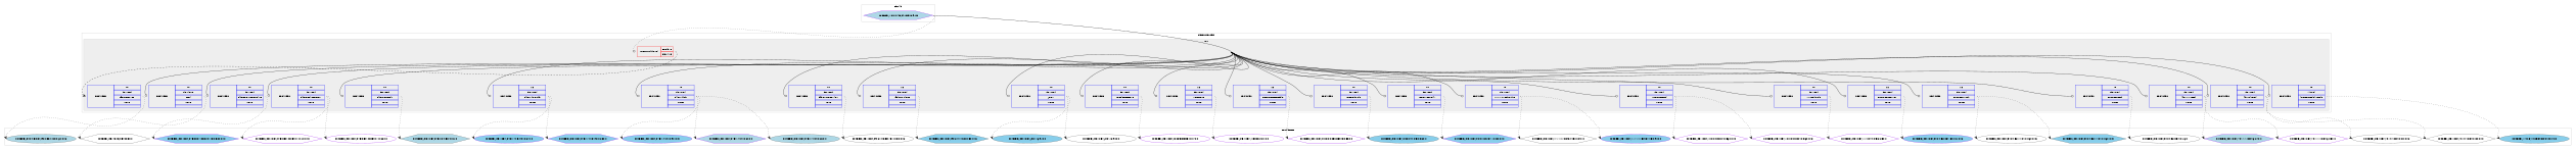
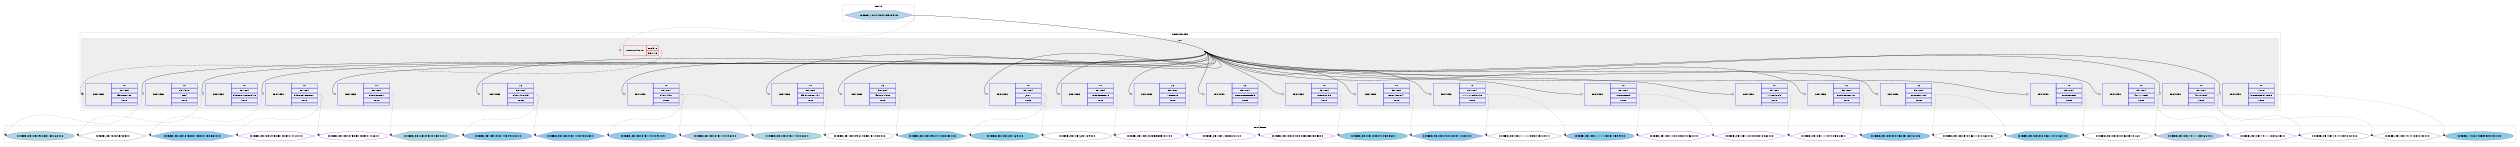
  digraph {
    compound=true
    concentrate=true
    fontname=Helvetica
    fontsize=10
    newrank=true
    rankdir=TB
    ranksep=1.5
    node [color=blue fontname=Helvetica fontsize=10 shape=none style=filled]
    edge [arrowhead=vee headport=w style=dotted tailport=e weight=100]
    n1 [color=purple fillcolor=lightblue label="portage://x11-misc/shutter-0.94.3" shape=hexagon width=4]
    n2 [label=<<TABLE BORDER="0" CELLBORDER="1" CELLSPACING="0" CELLPADDING="4" WIDTH="220"><TR><TD ROWSPAN="6" CELLPADDING="30">pack_dep</TD></TR><TR><TD WIDTH="110">no</TD></TR><TR><TD>dev-perl</TD></TR><TR><TD>Goo-Canvas</TD></TR><TR><TD>none</TD></TR><TR><TD></TD></TR></TABLE>> style=""]
    n3 [color=red label=<<TABLE BORDER="0" CELLBORDER="1" CELLSPACING="0" CELLPADDING="4"><TR><TD ROWSPAN="3" CELLPADDING="10">use_conditional</TD></TR><TR><TD>positive</TD></TR><TR><TD>drawing</TD></TR></TABLE>> style=""]
    n4 [label=<<TABLE BORDER="0" CELLBORDER="1" CELLSPACING="0" CELLPADDING="4" WIDTH="220"><TR><TD ROWSPAN="6" CELLPADDING="30">pack_dep</TD></TR><TR><TD WIDTH="110">no</TD></TR><TR><TD>dev-lang</TD></TR><TR><TD>perl</TD></TR><TR><TD>none</TD></TR><TR><TD></TD></TR></TABLE>> style=""]
    n5 [label=<<TABLE BORDER="0" CELLBORDER="1" CELLSPACING="0" CELLPADDING="4" WIDTH="220"><TR><TD ROWSPAN="6" CELLPADDING="30">pack_dep</TD></TR><TR><TD WIDTH="110">no</TD></TR><TR><TD>dev-perl</TD></TR><TR><TD>File-Copy-Recursive</TD></TR><TR><TD>none</TD></TR><TR><TD></TD></TR></TABLE>> style=""]
    n6 [label=<<TABLE BORDER="0" CELLBORDER="1" CELLSPACING="0" CELLPADDING="4" WIDTH="220"><TR><TD ROWSPAN="6" CELLPADDING="30">pack_dep</TD></TR><TR><TD WIDTH="110">no</TD></TR><TR><TD>dev-perl</TD></TR><TR><TD>File-DesktopEntry</TD></TR><TR><TD>none</TD></TR><TR><TD></TD></TR></TABLE>> style=""]
    n7 [label=<<TABLE BORDER="0" CELLBORDER="1" CELLSPACING="0" CELLPADDING="4" WIDTH="220"><TR><TD ROWSPAN="6" CELLPADDING="30">pack_dep</TD></TR><TR><TD WIDTH="110">no</TD></TR><TR><TD>dev-perl</TD></TR><TR><TD>File-HomeDir</TD></TR><TR><TD>none</TD></TR><TR><TD></TD></TR></TABLE>> style=""]
    n8 [label=<<TABLE BORDER="0" CELLBORDER="1" CELLSPACING="0" CELLPADDING="4" WIDTH="220"><TR><TD ROWSPAN="6" CELLPADDING="30">pack_dep</TD></TR><TR><TD WIDTH="110">no</TD></TR><TR><TD>dev-perl</TD></TR><TR><TD>File-MimeInfo</TD></TR><TR><TD>none</TD></TR><TR><TD></TD></TR></TABLE>> style=""]
    n9 [label=<<TABLE BORDER="0" CELLBORDER="1" CELLSPACING="0" CELLPADDING="4" WIDTH="220"><TR><TD ROWSPAN="6" CELLPADDING="30">pack_dep</TD></TR><TR><TD WIDTH="110">no</TD></TR><TR><TD>dev-perl</TD></TR><TR><TD>File-Which</TD></TR><TR><TD>none</TD></TR><TR><TD></TD></TR></TABLE>> style=""]
    n10 [label=<<TABLE BORDER="0" CELLBORDER="1" CELLSPACING="0" CELLPADDING="4" WIDTH="220"><TR><TD ROWSPAN="6" CELLPADDING="30">pack_dep</TD></TR><TR><TD WIDTH="110">no</TD></TR><TR><TD>dev-perl</TD></TR><TR><TD>Gtk2-ImageView</TD></TR><TR><TD>none</TD></TR><TR><TD></TD></TR></TABLE>> style=""]
    n11 [label=<<TABLE BORDER="0" CELLBORDER="1" CELLSPACING="0" CELLPADDING="4" WIDTH="220"><TR><TD ROWSPAN="6" CELLPADDING="30">pack_dep</TD></TR><TR><TD WIDTH="110">no</TD></TR><TR><TD>dev-perl</TD></TR><TR><TD>Gtk2-Unique</TD></TR><TR><TD>none</TD></TR><TR><TD></TD></TR></TABLE>> style=""]
    n12 [label=<<TABLE BORDER="0" CELLBORDER="1" CELLSPACING="0" CELLPADDING="4" WIDTH="220"><TR><TD ROWSPAN="6" CELLPADDING="30">pack_dep</TD></TR><TR><TD WIDTH="110">no</TD></TR><TR><TD>dev-perl</TD></TR><TR><TD>JSON</TD></TR><TR><TD>none</TD></TR><TR><TD></TD></TR></TABLE>> style=""]
    n13 [label=<<TABLE BORDER="0" CELLBORDER="1" CELLSPACING="0" CELLPADDING="4" WIDTH="220"><TR><TD ROWSPAN="6" CELLPADDING="30">pack_dep</TD></TR><TR><TD WIDTH="110">no</TD></TR><TR><TD>dev-perl</TD></TR><TR><TD>Locale-gettext</TD></TR><TR><TD>none</TD></TR><TR><TD></TD></TR></TABLE>> style=""]
    n14 [label=<<TABLE BORDER="0" CELLBORDER="1" CELLSPACING="0" CELLPADDING="4" WIDTH="220"><TR><TD ROWSPAN="6" CELLPADDING="30">pack_dep</TD></TR><TR><TD WIDTH="110">no</TD></TR><TR><TD>dev-perl</TD></TR><TR><TD>Net-DBus</TD></TR><TR><TD>none</TD></TR><TR><TD></TD></TR></TABLE>> style=""]
    n15 [label=<<TABLE BORDER="0" CELLBORDER="1" CELLSPACING="0" CELLPADDING="4" WIDTH="220"><TR><TD ROWSPAN="6" CELLPADDING="30">pack_dep</TD></TR><TR><TD WIDTH="110">no</TD></TR><TR><TD>dev-perl</TD></TR><TR><TD>Proc-ProcessTable</TD></TR><TR><TD>none</TD></TR><TR><TD></TD></TR></TABLE>> style=""]
    n16 [label=<<TABLE BORDER="0" CELLBORDER="1" CELLSPACING="0" CELLPADDING="4" WIDTH="220"><TR><TD ROWSPAN="6" CELLPADDING="30">pack_dep</TD></TR><TR><TD WIDTH="110">no</TD></TR><TR><TD>dev-perl</TD></TR><TR><TD>Proc-Simple</TD></TR><TR><TD>none</TD></TR><TR><TD></TD></TR></TABLE>> style=""]
    n17 [label=<<TABLE BORDER="0" CELLBORDER="1" CELLSPACING="0" CELLPADDING="4" WIDTH="220"><TR><TD ROWSPAN="6" CELLPADDING="30">pack_dep</TD></TR><TR><TD WIDTH="110">no</TD></TR><TR><TD>dev-perl</TD></TR><TR><TD>Sort-Naturally</TD></TR><TR><TD>none</TD></TR><TR><TD></TD></TR></TABLE>> style=""]
    n18 [label=<<TABLE BORDER="0" CELLBORDER="1" CELLSPACING="0" CELLPADDING="4" WIDTH="220"><TR><TD ROWSPAN="6" CELLPADDING="30">pack_dep</TD></TR><TR><TD WIDTH="110">no</TD></TR><TR><TD>dev-perl</TD></TR><TR><TD>WWW-Mechanize</TD></TR><TR><TD>none</TD></TR><TR><TD></TD></TR></TABLE>> style=""]
    n19 [label=<<TABLE BORDER="0" CELLBORDER="1" CELLSPACING="0" CELLPADDING="4" WIDTH="220"><TR><TD ROWSPAN="6" CELLPADDING="30">pack_dep</TD></TR><TR><TD WIDTH="110">no</TD></TR><TR><TD>dev-perl</TD></TR><TR><TD>X11-Protocol</TD></TR><TR><TD>none</TD></TR><TR><TD></TD></TR></TABLE>> style=""]
    n20 [label=<<TABLE BORDER="0" CELLBORDER="1" CELLSPACING="0" CELLPADDING="4" WIDTH="220"><TR><TD ROWSPAN="6" CELLPADDING="30">pack_dep</TD></TR><TR><TD WIDTH="110">no</TD></TR><TR><TD>dev-perl</TD></TR><TR><TD>XML-Simple</TD></TR><TR><TD>none</TD></TR><TR><TD></TD></TR></TABLE>> style=""]
    n21 [label=<<TABLE BORDER="0" CELLBORDER="1" CELLSPACING="0" CELLPADDING="4" WIDTH="220"><TR><TD ROWSPAN="6" CELLPADDING="30">pack_dep</TD></TR><TR><TD WIDTH="110">no</TD></TR><TR><TD>dev-perl</TD></TR><TR><TD>gnome2-canvas</TD></TR><TR><TD>none</TD></TR><TR><TD></TD></TR></TABLE>> style=""]
    n22 [label=<<TABLE BORDER="0" CELLBORDER="1" CELLSPACING="0" CELLPADDING="4" WIDTH="220"><TR><TD ROWSPAN="6" CELLPADDING="30">pack_dep</TD></TR><TR><TD WIDTH="110">no</TD></TR><TR><TD>dev-perl</TD></TR><TR><TD>gnome2-wnck</TD></TR><TR><TD>none</TD></TR><TR><TD></TD></TR></TABLE>> style=""]
    n23 [label=<<TABLE BORDER="0" CELLBORDER="1" CELLSPACING="0" CELLPADDING="4" WIDTH="220"><TR><TD ROWSPAN="6" CELLPADDING="30">pack_dep</TD></TR><TR><TD WIDTH="110">no</TD></TR><TR><TD>dev-perl</TD></TR><TR><TD>gnome2-perl</TD></TR><TR><TD>none</TD></TR><TR><TD></TD></TR></TABLE>> style=""]
    n24 [label=<<TABLE BORDER="0" CELLBORDER="1" CELLSPACING="0" CELLPADDING="4" WIDTH="220"><TR><TD ROWSPAN="6" CELLPADDING="30">pack_dep</TD></TR><TR><TD WIDTH="110">no</TD></TR><TR><TD>dev-perl</TD></TR><TR><TD>libwww-perl</TD></TR><TR><TD>none</TD></TR><TR><TD></TD></TR></TABLE>> style=""]
    n25 [label=<<TABLE BORDER="0" CELLBORDER="1" CELLSPACING="0" CELLPADDING="4" WIDTH="220"><TR><TD ROWSPAN="6" CELLPADDING="30">pack_dep</TD></TR><TR><TD WIDTH="110">no</TD></TR><TR><TD>dev-perl</TD></TR><TR><TD>libxml-perl</TD></TR><TR><TD>none</TD></TR><TR><TD></TD></TR></TABLE>> style=""]
    n26 [label=<<TABLE BORDER="0" CELLBORDER="1" CELLSPACING="0" CELLPADDING="4" WIDTH="220"><TR><TD ROWSPAN="6" CELLPADDING="30">pack_dep</TD></TR><TR><TD WIDTH="110">no</TD></TR><TR><TD>virtual</TD></TR><TR><TD>imagemagick-tools</TD></TR><TR><TD>none</TD></TR><TR><TD></TD></TR></TABLE>> style=""]
-   n27 [color=gray40 fillcolor=lightblue label="portage://gnome-perl/Goo-Canvas-0.60.0-r2" shape=ellipse width=4]
+   n27 [color=gray40 fillcolor=lightblue label="portage://dev-perl/Goo-Canvas-0.60.0-r2" shape=ellipse width=4]
    n28 [color=gray40 fillcolor=white label="portage://dev-lang/perl-5.30.1" shape=hexagon width=4]
    n29 [color=purple fillcolor=skyblue label="portage://dev-perl/File-Copy-Recursive-0.380.0-r1" shape=hexagon width=4]
    n30 [color=purple fillcolor=white label="portage://dev-perl/File-DesktopEntry-0.40.0-r1" shape=hexagon width=4]
    n31 [color=purple fillcolor=white label="portage://dev-perl/File-DesktopEntry-0.220.0" shape=ellipse width=4]
    n32 [color=gray40 fillcolor=lightblue label="portage://dev-perl/File-HomeDir-1.2.0" shape=hexagon width=4]
    n33 [color=purple fillcolor=skyblue label="portage://dev-perl/File-MimeInfo-0.280.0" shape=hexagon width=4]
    n34 [color=purple fillcolor=skyblue label="portage://dev-perl/File-MimeInfo-0.270.0" shape=ellipse width=4]
    n35 [color=purple fillcolor=skyblue label="portage://dev-perl/File-Which-1.90.0-r1" shape=ellipse width=4]
    n36 [color=gray40 fillcolor=lightblue label="portage://dev-perl/File-Which-1.220.0" shape=ellipse width=4]
    n37 [color=purple fillcolor=lightblue label="portage://dev-perl/File-Which-1.210.0" shape=hexagon width=4]
    n38 [color=gray40 fillcolor=white label="portage://dev-perl/Gtk2-ImageView-0.50.0-r2" shape=ellipse width=4]
    n39 [color=gray40 fillcolor=skyblue label="portage://dev-perl/Gtk2-Unique-0.50.0-r2" shape=hexagon width=4]
    n40 [color=gray40 fillcolor=skyblue label="portage://dev-perl/JSON-6.940.0" shape=ellipse width=4]
    n41 [color=gray40 fillcolor=white label="portage://dev-perl/JSON-2.900.0" shape=ellipse width=4]
    n42 [color=purple fillcolor=white label="portage://dev-perl/Locale-gettext-1.70.0" shape=ellipse width=4]
    n43 [color=purple fillcolor=white label="portage://dev-perl/Net-DBus-1.1.0" shape=ellipse width=4]
    n44 [color=purple fillcolor=white label="portage://dev-perl/Proc-ProcessTable-0.530.0" shape=hexagon width=4]
    n45 [color=gray40 fillcolor=skyblue label="portage://dev-perl/Proc-Simple-1.320.0" shape=ellipse width=4]
    n46 [color=purple fillcolor=skyblue label="portage://dev-perl/Sort-Naturally-1.30.0-r1" shape=hexagon width=4]
    n47 [color=purple fillcolor=skyblue label="portage://dev-perl/WWW-Mechanize-1.910.0" shape=ellipse width=4]
    n48 [color=gray40 fillcolor=white label="portage://dev-perl/WWW-Mechanize-1.870.0" shape=hexagon width=4]
    n49 [color=purple fillcolor=white label="portage://dev-perl/X11-Protocol-0.560.0-r2" shape=hexagon width=4]
    n50 [color=purple fillcolor=white label="portage://dev-perl/X11-Protocol-0.560.0-r1" shape=hexagon width=4]
    n51 [color=purple fillcolor=white label="portage://dev-perl/XML-Simple-2.250.0" shape=hexagon width=4]
    n52 [color=purple fillcolor=skyblue label="portage://dev-perl/gnome2-canvas-1.2.0-r2" shape=ellipse width=4]
    n53 [color=gray40 fillcolor=white label="portage://dev-perl/gnome2-perl-1.46.0" shape=ellipse width=4]
    n54 [color=gray40 fillcolor=white label="portage://dev-perl/libxml-perl-0.80.0-r2" shape=ellipse width=4]
    n55 [color=gray40 fillcolor=white label="portage://dev-perl/libxml-perl-0.80.0-r1" shape=hexagon width=4]
    n56 [color=gray40 fillcolor=white label="portage://dev-perl/gnome2-wnck-0.160.0-r2" shape=ellipse width=4]
    n57 [color=gray40 fillcolor=skyblue label="portage://dev-perl/gnome2-wnck-0.160.0-r1" shape=hexagon width=4]
    n58 [color=purple fillcolor=lightblue label="portage://dev-perl/libwww-perl-6.270.0" shape=hexagon width=4]
    n59 [color=purple fillcolor=white label="portage://dev-perl/libwww-perl-6.150.0" shape=hexagon width=4]
    n60 [color=gray40 fillcolor=skyblue label="portage://virtual/imagemagick-tools-0" shape=ellipse width=4]
    subgraph cluster_1 {
      color=gray
      label=<<i>dependencies</i>>
      subgraph cluster_2 {
        color=gray
        fillcolor="#eeeeee"
        label=<<i>compile</i>>
        style=filled
      }
      subgraph cluster_3 {
        color=gray
        fillcolor="#eeeeee"
        label=<<i>compile and run</i>>
        style=filled
      }
      subgraph cluster_4 {
        color=gray
        fillcolor="#eeeeee"
        label=<<i>run</i>>
        style=filled
        subgraph sub_5 {
          color=gray
          fillcolor="#eeeeee"
          label=<<i>run</i>>
          style=filled
          n3
          subgraph sub_6 {
            color=gray
            fillcolor="#eeeeee"
            label=<<i>run</i>>
            style=filled
            n2
          }
        }
        subgraph sub_7 {
          color=gray
          fillcolor="#eeeeee"
          label=<<i>run</i>>
          style=filled
          n4
        }
        subgraph sub_8 {
          color=gray
          fillcolor="#eeeeee"
          label=<<i>run</i>>
          style=filled
          n5
        }
        subgraph sub_9 {
          color=gray
          fillcolor="#eeeeee"
          label=<<i>run</i>>
          style=filled
          n6
        }
        subgraph sub_10 {
          color=gray
          fillcolor="#eeeeee"
          label=<<i>run</i>>
          style=filled
          n7
        }
        subgraph sub_11 {
          color=gray
          fillcolor="#eeeeee"
          label=<<i>run</i>>
          style=filled
          n8
        }
        subgraph sub_12 {
          color=gray
          fillcolor="#eeeeee"
          label=<<i>run</i>>
          style=filled
          n9
        }
        subgraph sub_13 {
          color=gray
          fillcolor="#eeeeee"
          label=<<i>run</i>>
          style=filled
          n10
        }
        subgraph sub_14 {
          color=gray
          fillcolor="#eeeeee"
          label=<<i>run</i>>
          style=filled
          n11
        }
        subgraph sub_15 {
          color=gray
          fillcolor="#eeeeee"
          label=<<i>run</i>>
          style=filled
          n12
        }
        subgraph sub_16 {
          color=gray
          fillcolor="#eeeeee"
          label=<<i>run</i>>
          style=filled
          n13
        }
        subgraph sub_17 {
          color=gray
          fillcolor="#eeeeee"
          label=<<i>run</i>>
          style=filled
          n14
        }
        subgraph sub_18 {
          color=gray
          fillcolor="#eeeeee"
          label=<<i>run</i>>
          style=filled
          n15
        }
        subgraph sub_19 {
          color=gray
          fillcolor="#eeeeee"
          label=<<i>run</i>>
          style=filled
          n16
        }
        subgraph sub_20 {
          color=gray
          fillcolor="#eeeeee"
          label=<<i>run</i>>
          style=filled
          n17
        }
        subgraph sub_21 {
          color=gray
          fillcolor="#eeeeee"
          label=<<i>run</i>>
          style=filled
          n18
        }
        subgraph sub_22 {
          color=gray
          fillcolor="#eeeeee"
          label=<<i>run</i>>
          style=filled
          n19
        }
        subgraph sub_23 {
          color=gray
          fillcolor="#eeeeee"
          label=<<i>run</i>>
          style=filled
          n20
        }
        subgraph sub_24 {
          color=gray
          fillcolor="#eeeeee"
          label=<<i>run</i>>
          style=filled
          n21
        }
        subgraph sub_25 {
          color=gray
          fillcolor="#eeeeee"
          label=<<i>run</i>>
          style=filled
          n22
        }
        subgraph sub_26 {
          color=gray
          fillcolor="#eeeeee"
          label=<<i>run</i>>
          style=filled
          n23
        }
        subgraph sub_27 {
          color=gray
          fillcolor="#eeeeee"
          label=<<i>run</i>>
          style=filled
          n24
        }
        subgraph sub_28 {
          color=gray
          fillcolor="#eeeeee"
          label=<<i>run</i>>
          style=filled
          n25
        }
        subgraph sub_29 {
          color=gray
          fillcolor="#eeeeee"
          label=<<i>run</i>>
          style=filled
          n26
        }
      }
    }
    subgraph cluster_30 {
      color=gray
      label=<<i>ebuild</i>>
      rank=same
      n1
    }
    subgraph cluster_31 {
      color=gray
      label=<<i>candidates</i>>
      rank=same
      subgraph sub_32 {
        color=black
        label=<<i>candidates</i>>
        nodesep=1
        rank=same
        n27
      }
      subgraph sub_33 {
        color=black
        label=<<i>candidates</i>>
        nodesep=1
        rank=same
        n28
      }
      subgraph sub_34 {
        color=black
        label=<<i>candidates</i>>
        nodesep=1
        rank=same
        n29
      }
      subgraph sub_35 {
        color=black
        label=<<i>candidates</i>>
        nodesep=1
        rank=same
        n30
        n31
      }
      subgraph sub_36 {
        color=black
        label=<<i>candidates</i>>
        nodesep=1
        rank=same
        n32
      }
      subgraph sub_37 {
        color=black
        label=<<i>candidates</i>>
        nodesep=1
        rank=same
        n33
        n34
      }
      subgraph sub_38 {
        color=black
        label=<<i>candidates</i>>
        nodesep=1
        rank=same
        n35
        n36
        n37
      }
      subgraph sub_39 {
        color=black
        label=<<i>candidates</i>>
        nodesep=1
        rank=same
        n38
      }
      subgraph sub_40 {
        color=black
        label=<<i>candidates</i>>
        nodesep=1
        rank=same
        n39
      }
      subgraph sub_41 {
        color=black
        label=<<i>candidates</i>>
        nodesep=1
        rank=same
        n40
        n41
      }
      subgraph sub_42 {
        color=black
        label=<<i>candidates</i>>
        nodesep=1
        rank=same
        n42
      }
      subgraph sub_43 {
        color=black
        label=<<i>candidates</i>>
        nodesep=1
        rank=same
        n43
      }
      subgraph sub_44 {
        color=black
        label=<<i>candidates</i>>
        nodesep=1
        rank=same
        n44
      }
      subgraph sub_45 {
        color=black
        label=<<i>candidates</i>>
        nodesep=1
        rank=same
        n45
      }
      subgraph sub_46 {
        color=black
        label=<<i>candidates</i>>
        nodesep=1
        rank=same
        n46
      }
      subgraph sub_47 {
        color=black
        label=<<i>candidates</i>>
        nodesep=1
        rank=same
        n47
        n48
      }
      subgraph sub_48 {
        color=black
        label=<<i>candidates</i>>
        nodesep=1
        rank=same
        n49
        n50
      }
      subgraph sub_49 {
        color=black
        label=<<i>candidates</i>>
        nodesep=1
        rank=same
        n51
      }
      subgraph sub_50 {
        color=black
        label=<<i>candidates</i>>
        nodesep=1
        rank=same
        n52
      }
      subgraph sub_51 {
        color=black
        label=<<i>candidates</i>>
        nodesep=1
        rank=same
        n53
      }
      subgraph sub_52 {
        color=black
        label=<<i>candidates</i>>
        nodesep=1
        rank=same
        n54
        n55
      }
      subgraph sub_53 {
        color=black
        label=<<i>candidates</i>>
        nodesep=1
        rank=same
        n56
        n57
      }
      subgraph sub_54 {
        color=black
        label=<<i>candidates</i>>
        nodesep=1
        rank=same
        n58
        n59
      }
      subgraph sub_55 {
        color=black
        label=<<i>candidates</i>>
        nodesep=1
        rank=same
        n60
      }
    }
    n1 -> n3 [arrowhead=odot weight=20]
    n1 -> n4 [arrowhead=odot style=solid weight=20]
    n1 -> n5 [arrowhead=odot style=solid weight=20]
    n1 -> n6 [arrowhead=odot style=solid weight=20]
    n1 -> n7 [arrowhead=odot style=solid weight=20]
    n1 -> n8 [arrowhead=odot style=solid weight=20]
    n1 -> n9 [arrowhead=odot style=solid weight=20]
    n1 -> n10 [arrowhead=odot style=solid weight=20]
    n1 -> n11 [arrowhead=odot style=solid weight=20]
    n1 -> n12 [arrowhead=odot style=solid weight=20]
    n1 -> n13 [arrowhead=odot style=solid weight=20]
    n1 -> n14 [arrowhead=odot style=solid weight=20]
    n1 -> n15 [arrowhead=odot style=solid weight=20]
    n1 -> n16 [arrowhead=odot style=solid weight=20]
    n1 -> n17 [arrowhead=odot style=solid weight=20]
    n1 -> n18 [arrowhead=odot style=solid weight=20]
    n1 -> n19 [arrowhead=odot style=solid weight=20]
    n1 -> n20 [arrowhead=odot style=solid weight=20]
    n1 -> n21 [arrowhead=odot style=solid weight=20]
    n1 -> n22 [arrowhead=odot style=solid weight=20]
    n1 -> n23 [arrowhead=odot style=solid weight=20]
    n1 -> n24 [arrowhead=odot style=solid weight=20]
    n1 -> n25 [arrowhead=odot style=solid weight=20]
    n1 -> n26 [arrowhead=odot style=solid weight=20]
    n2 -> n27
    n3 -> n2 [style=dashed weight=20]
    n4 -> n28
    n5 -> n29
    n6 -> n30
    n6 -> n31
    n7 -> n32
    n8 -> n33
    n8 -> n34
    n9 -> n35
    n9 -> n36
    n9 -> n37
    n10 -> n38
    n11 -> n39
    n12 -> n40
    n12 -> n41
    n13 -> n42
    n14 -> n43
    n15 -> n44
    n16 -> n45
    n17 -> n46
    n18 -> n47
    n18 -> n48
    n19 -> n49
    n19 -> n50
    n20 -> n51
    n21 -> n52
    n22 -> n56
    n22 -> n57
    n23 -> n53
    n24 -> n58
    n24 -> n59
    n25 -> n54
    n25 -> n55
    n26 -> n60
  }
